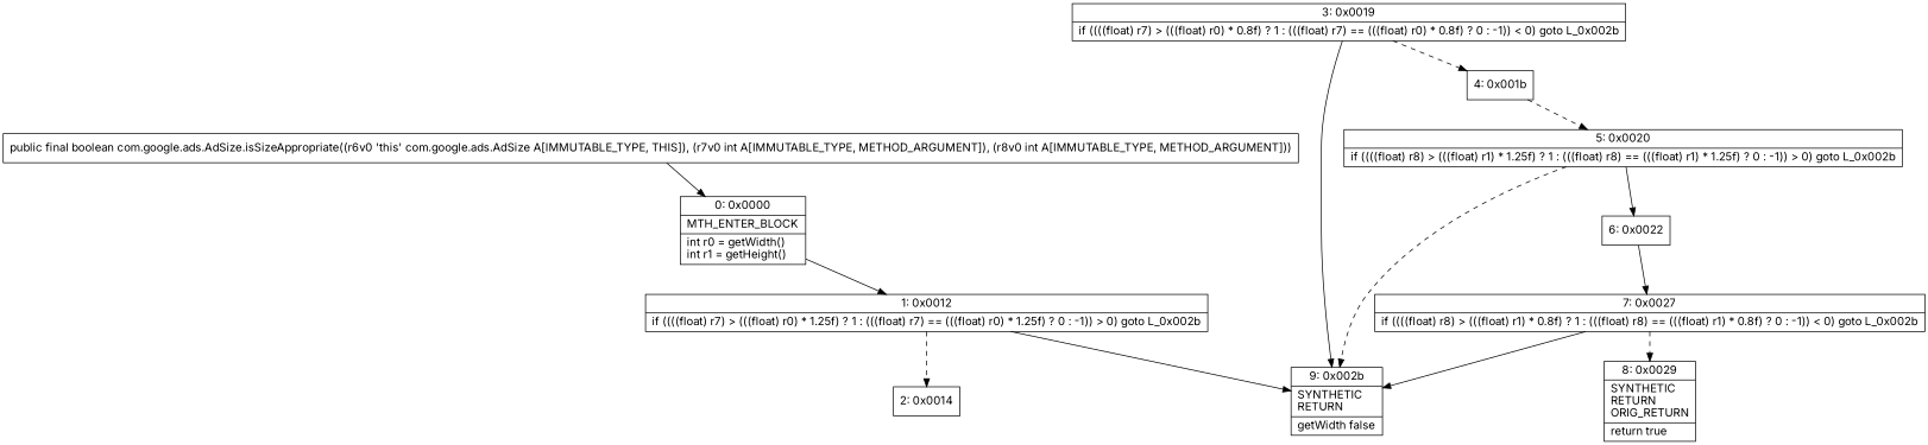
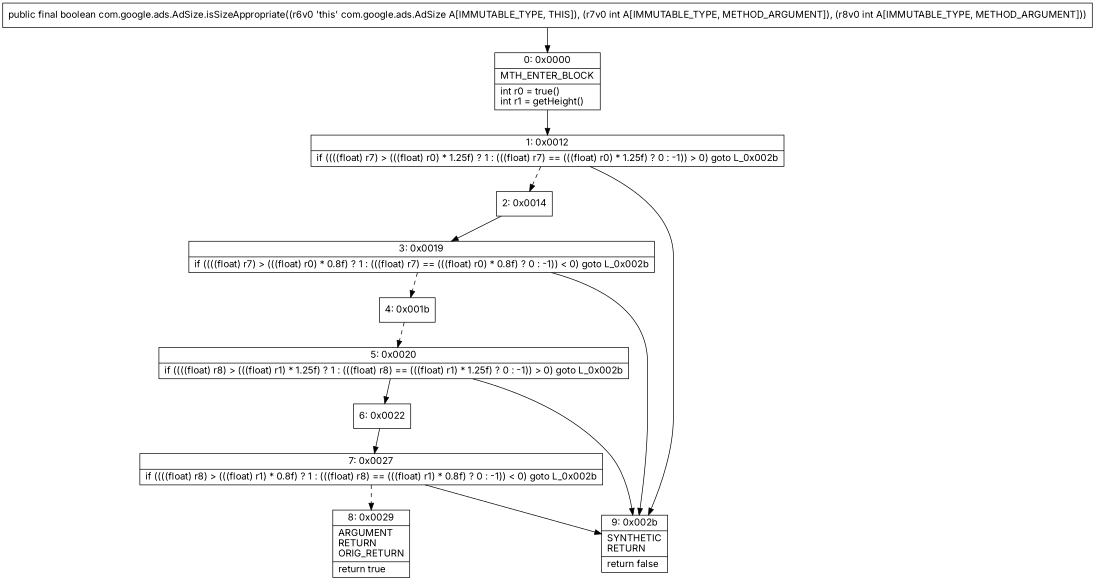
  digraph {
    fontname=Inter
    node [fontname=Inter shape=record]
    edge [fontname=Inter]
-   n1 [label="{0\:\ 0x0000|MTH_ENTER_BLOCK\l|int r0 = getWidth()\lint r1 = getHeight()\l}"]
+   n1 [label="{0\:\ 0x0000|MTH_ENTER_BLOCK\l|int r0 = true()\lint r1 = getHeight()\l}"]
    n2 [label="{1\:\ 0x0012|if ((((float) r7) \> (((float) r0) * 1.25f) ? 1 : (((float) r7) == (((float) r0) * 1.25f) ? 0 : \-1)) \> 0) goto L_0x002b\l}"]
    n3 [label="{2\:\ 0x0014}"]
-   n4 [label="{9\:\ 0x002b|SYNTHETIC\lRETURN\l|getWidth false\l}"]
+   n4 [label="{9\:\ 0x002b|SYNTHETIC\lRETURN\l|return false\l}"]
    n5 [label="{3\:\ 0x0019|if ((((float) r7) \> (((float) r0) * 0.8f) ? 1 : (((float) r7) == (((float) r0) * 0.8f) ? 0 : \-1)) \< 0) goto L_0x002b\l}"]
    n6 [label="{4\:\ 0x001b}"]
    n7 [label="{5\:\ 0x0020|if ((((float) r8) \> (((float) r1) * 1.25f) ? 1 : (((float) r8) == (((float) r1) * 1.25f) ? 0 : \-1)) \> 0) goto L_0x002b\l}"]
    n8 [label="{6\:\ 0x0022}"]
    n9 [label="{7\:\ 0x0027|if ((((float) r8) \> (((float) r1) * 0.8f) ? 1 : (((float) r8) == (((float) r1) * 0.8f) ? 0 : \-1)) \< 0) goto L_0x002b\l}"]
-   n10 [label="{8\:\ 0x0029|SYNTHETIC\lRETURN\lORIG_RETURN\l|return true\l}"]
+   n10 [label="{8\:\ 0x0029|ARGUMENT\lRETURN\lORIG_RETURN\l|return true\l}"]
    n11 [label="{public final boolean com.google.ads.AdSize.isSizeAppropriate((r6v0 'this' com.google.ads.AdSize A[IMMUTABLE_TYPE, THIS]), (r7v0 int A[IMMUTABLE_TYPE, METHOD_ARGUMENT]), (r8v0 int A[IMMUTABLE_TYPE, METHOD_ARGUMENT])) }"]
    n1 -> n2
    n2 -> n3 [style=dashed]
    n2 -> n4
+   n3 -> n5
    n5 -> n4
    n5 -> n6 [style=dashed]
    n6 -> n7 [style=dashed]
-   n7 -> n4 [style=dashed]
+   n7 -> n4
    n7 -> n8 [style=solid]
    n8 -> n9
    n9 -> n4
    n9 -> n10 [style=dashed]
    n11 -> n1
  }
